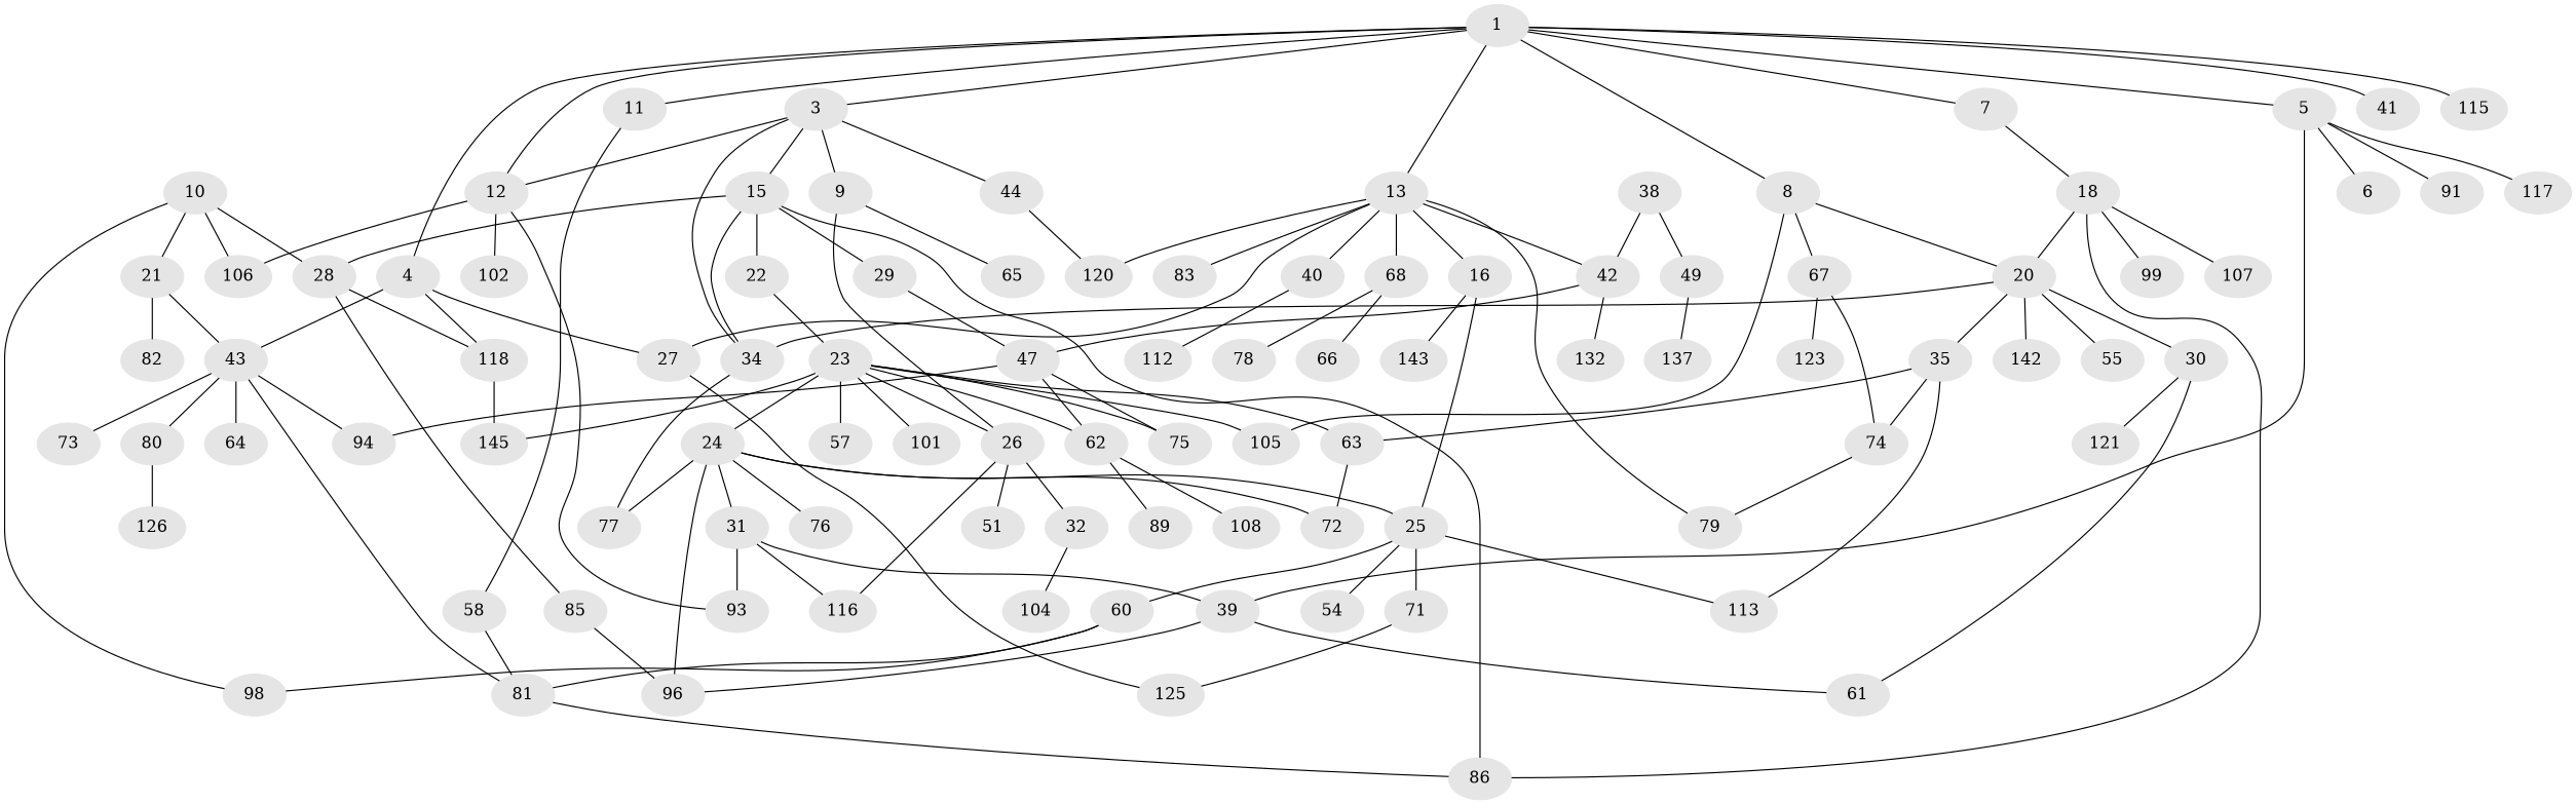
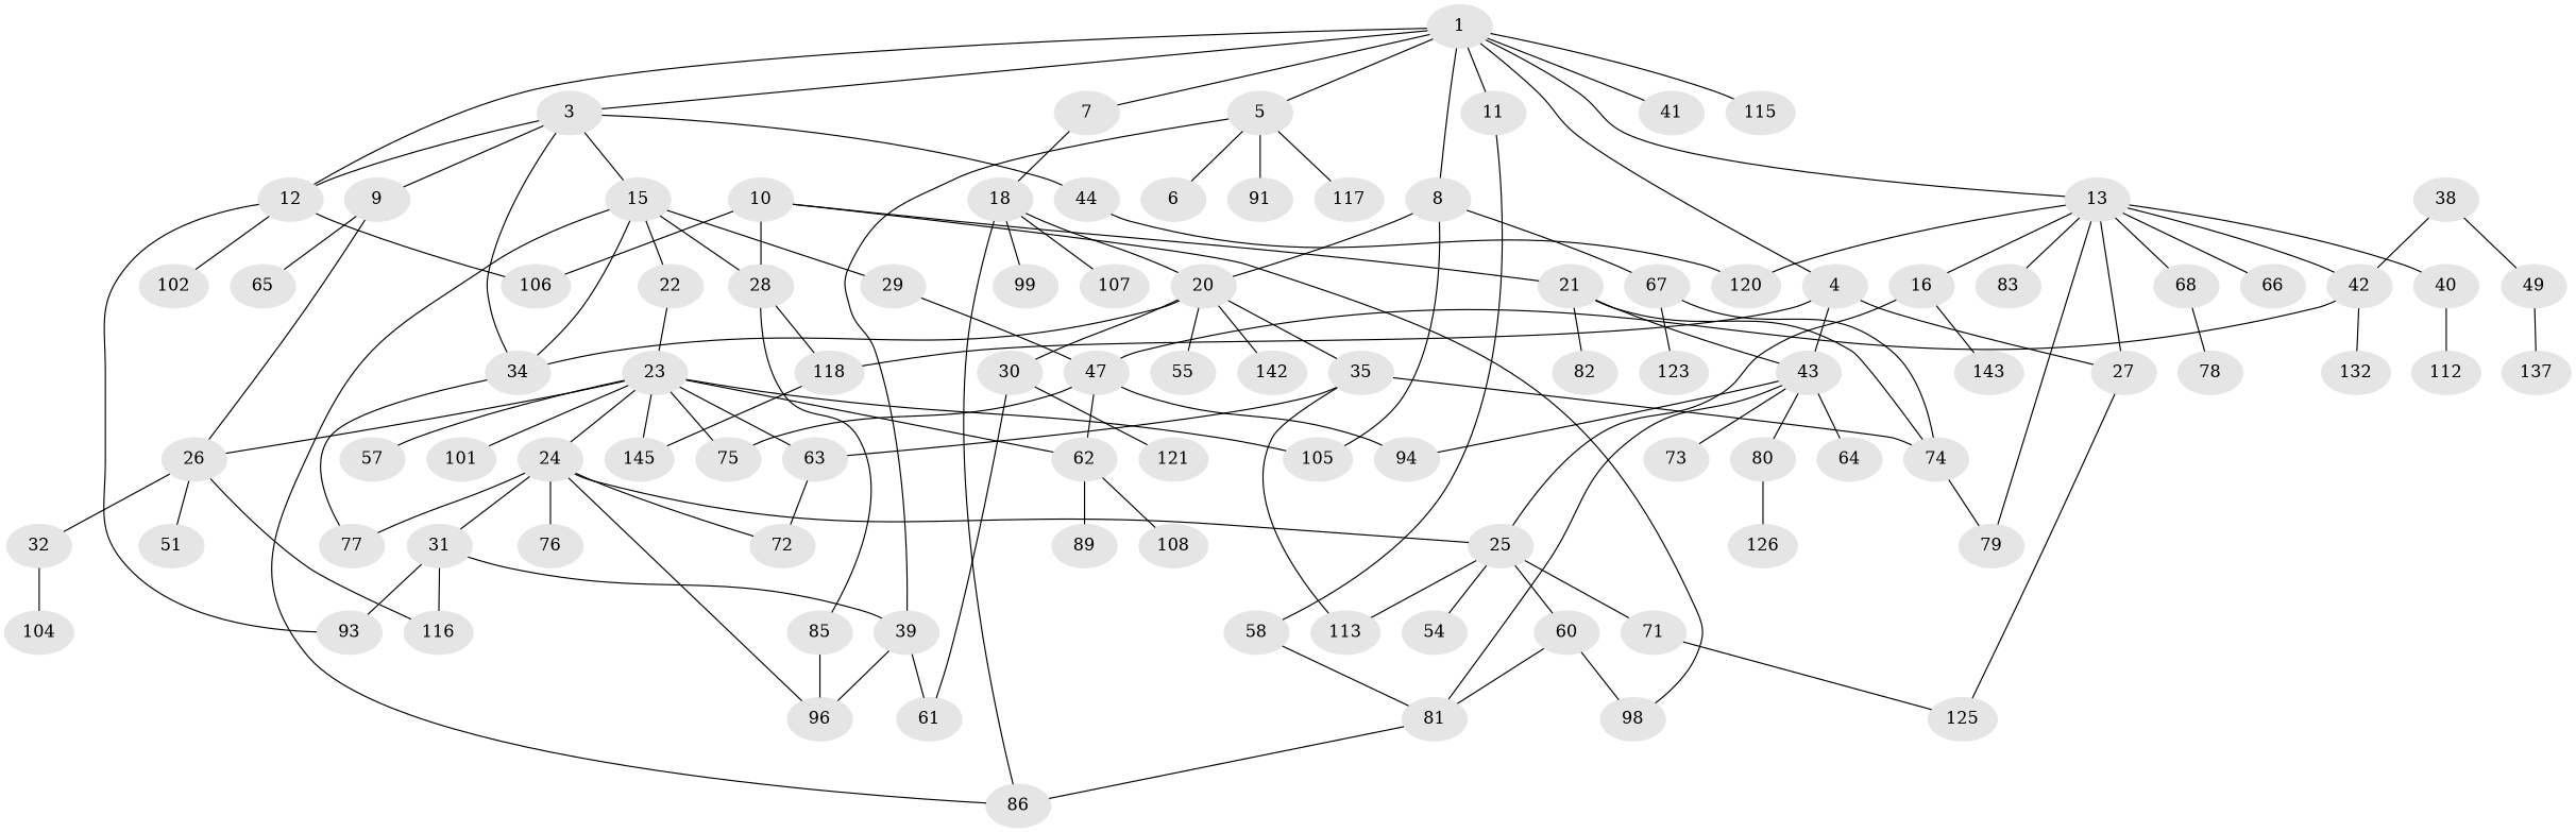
  graph {
    node [color=gray90 style=filled]
    1 [super="+2"]
    3 [super="+36"]
    4 [super="+90"]
    5 [super="+17"]
    7
    8
    11
    12 [super="+111"]
    13 [super="+14"]
    41
    115
    9
    15
    34 [super="+134"]
    44
    27 [super="+110"]
    43 [super="+45"]
    118 [super="+130"]
    6
    39 [super="+53"]
    91
    117
    18 [super="+33"]
    20 [super="+127"]
    67 [super="+87"]
    105 [super="+128"]
    58 [super="+133"]
    106
    93 [super="+141"]
    102
    16 [super="+46"]
    40
    42 [super="+50"]
    66
    68 [super="+92"]
    79 [super="+114"]
    83 [super="+84"]
    120
    26 [super="+88"]
    65
    10 [super="+19"]
    21 [super="+37"]
    28 [super="+119"]
    98 [super="+140"]
    22
    29 [super="+56"]
    86 [super="+138"]
    77 [super="+144"]
    125
    64
    73
    80
    81 [super="+129"]
    94 [super="+95"]
    145
    96
    61
    99
    107
    30
    35 [super="+97"]
    55
    142
    74 [super="+122"]
    123
    32
    51
    116
    82
    85 [super="+136"]
    143
    25 [super="+52"]
    112
    47 [super="+135"]
    132
    78
    23 [super="+69"]
    54
    60 [super="+70"]
    71
    113
    121
    63
    24 [super="+48"]
    57
    62 [super="+131"]
    75 [super="+103"]
    101
    31 [super="+139"]
    72 [super="+109"]
    76 [super="+124"]
    38 [super="+59"]
    49 [super="+100"]
    89
    108
    104
    137
    126
    1 -- 3
    1 -- 4
    1 -- 5
    1 -- 7
    1 -- 8
    1 -- 11
    1 -- 12
    1 -- 13
    1 -- 41
    1 -- 115
    3 -- 12
    3 -- 9
    3 -- 15
    3 -- 34
    3 -- 44
    4 -- 27
    4 -- 43
    4 -- 118
    5 -- 6
    5 -- 39
    5 -- 91
    5 -- 117
    7 -- 18
    8 -- 20
    8 -- 67
    8 -- 105
    11 -- 58
    12 -- 106
    12 -- 93
    12 -- 102
    13 -- 27
    13 -- 16
    13 -- 40
    13 -- 42
-   68 -- 66
+   13 -- 66
    13 -- 68
    13 -- 79
    13 -- 83
    13 -- 120
    9 -- 26
    9 -- 65
    15 -- 34
    15 -- 28
    15 -- 22
    15 -- 29
    15 -- 86
    34 -- 77
    44 -- 120
    27 -- 125
    43 -- 64
    43 -- 73
    43 -- 80
    43 -- 81
    43 -- 94
    118 -- 145
    39 -- 96
    39 -- 61
    18 -- 20
    18 -- 86
    18 -- 99
    18 -- 107
    20 -- 34
    20 -- 30
    20 -- 35
    20 -- 55
    20 -- 142
    67 -- 74
    67 -- 123
    58 -- 81
    16 -- 143
    16 -- 25
    40 -- 112
    42 -- 47
    42 -- 132
    68 -- 78
    26 -- 32
    26 -- 51
    26 -- 116
    10 -- 106
    10 -- 21
    10 -- 28
    10 -- 98
    21 -- 43
+   21 -- 74
    21 -- 82
    28 -- 118
    28 -- 85
    22 -- 23
    29 -- 47
    80 -- 126
    81 -- 86
    30 -- 61
    30 -- 121
    35 -- 74
    35 -- 113
    35 -- 63
    74 -- 79
    32 -- 104
    85 -- 96
    25 -- 54
    25 -- 60
    25 -- 71
    25 -- 113
    47 -- 94
    47 -- 62
    47 -- 75
    23 -- 105
    23 -- 26
    23 -- 145
    23 -- 63
    23 -- 24
    23 -- 57
    23 -- 62
    23 -- 75
    23 -- 101
    60 -- 98
    60 -- 81
    71 -- 125
    63 -- 72
    24 -- 77
    24 -- 96
    24 -- 25
    24 -- 31
    24 -- 72
    24 -- 76
    62 -- 89
    62 -- 108
    31 -- 39
    31 -- 93
    31 -- 116
    38 -- 42
    38 -- 49
    49 -- 137
  }
